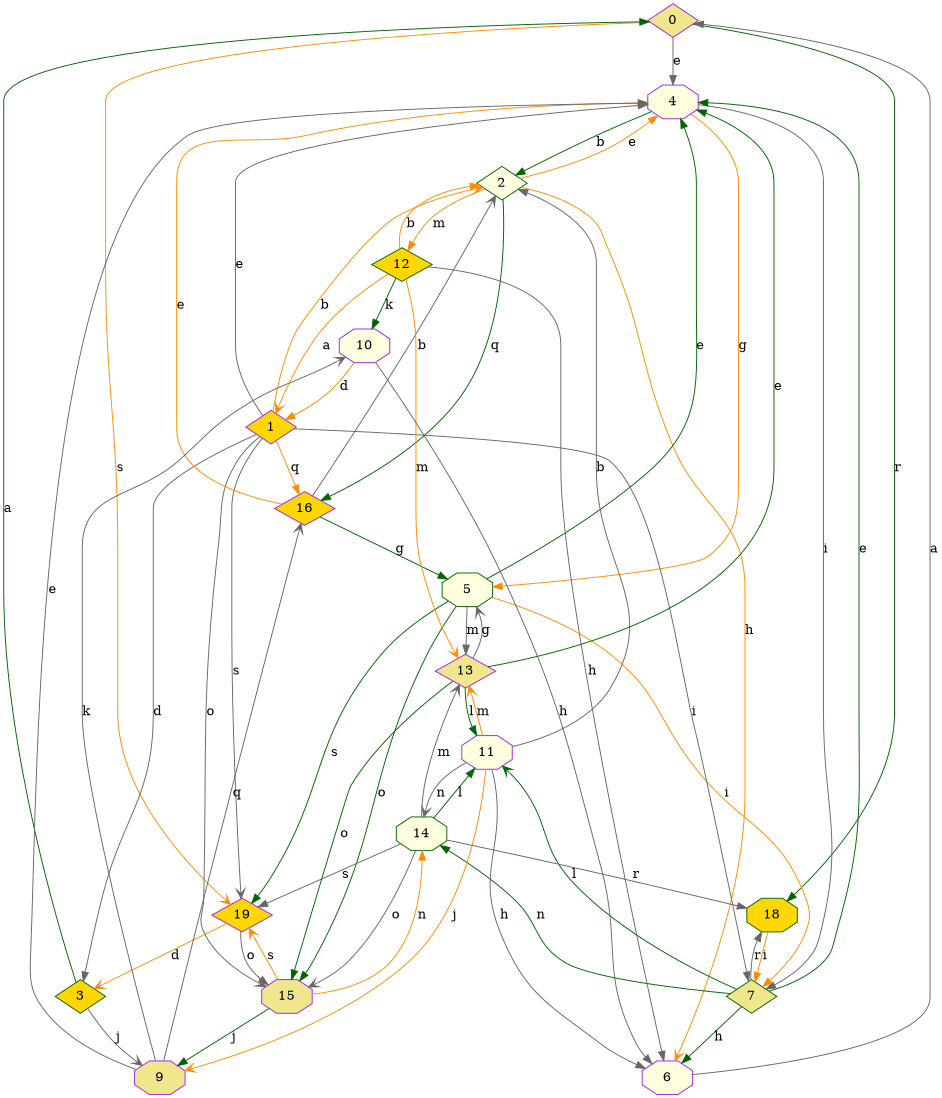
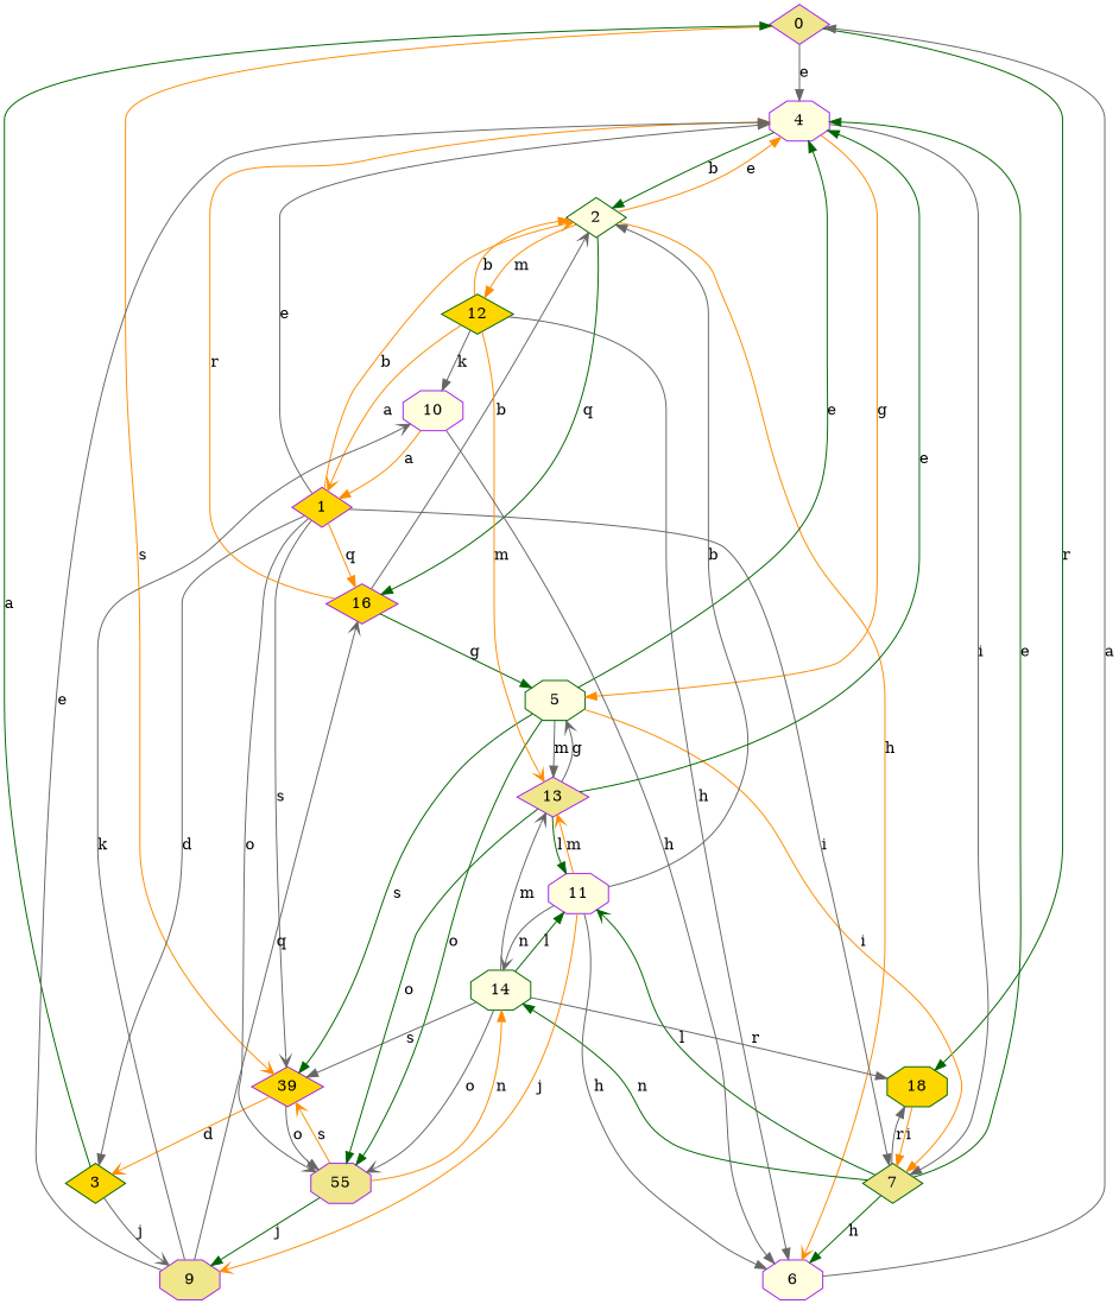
  strict digraph {
    node [color=purple fillcolor=lightyellow shape=diamond style=filled]
    edge [arrowhead=normal color=gray40]
    0 [fillcolor=khaki]
    4 [shape=octagon]
    18 [color=darkgreen fillcolor=gold shape=octagon]
-   19 [fillcolor=gold]
+   19 [fillcolor=gold label=39]
    2 [color=darkgreen]
    7 [color=darkgreen fillcolor=khaki]
    5 [color=darkgreen shape=octagon]
    3 [color=darkgreen fillcolor=gold]
-   15 [fillcolor=khaki shape=octagon]
+   15 [fillcolor=khaki shape=octagon label=55]
    1 [fillcolor=gold]
    16 [fillcolor=gold]
    6 [shape=octagon]
    12 [color=darkgreen fillcolor=gold]
    9 [fillcolor=khaki shape=octagon]
    11 [shape=octagon]
    14 [color=darkgreen shape=octagon]
    13 [fillcolor=khaki]
    10 [shape=octagon]
    0 -> 4 [label=e]
    0 -> 18 [color=darkgreen label=r]
    0 -> 19 [arrowhead=vee color=darkorange label=s]
    4 -> 2 [color=darkgreen label=b]
    4 -> 7 [label=i]
    4 -> 5 [color=darkorange label=g]
    18 -> 7 [color=darkorange label=i]
    19 -> 3 [arrowhead=vee color=darkorange label=d]
    19 -> 15 [label=o]
    2 -> 4 [color=darkorange label=e]
    2 -> 16 [color=darkgreen label=q]
    2 -> 6 [arrowhead=vee color=darkorange label=h]
    2 -> 12 [color=darkorange label=m]
    7 -> 4 [color=darkgreen label=e]
    7 -> 18 [label=r]
    7 -> 6 [color=darkgreen label=h]
    7 -> 11 [arrowhead=vee color=darkgreen label=l]
    7 -> 14 [color=darkgreen label=n]
    5 -> 4 [color=darkgreen label=e]
    5 -> 19 [color=darkgreen label=s]
    5 -> 7 [color=darkorange label=i]
    5 -> 15 [color=darkgreen label=o]
    5 -> 13 [label=m]
    3 -> 0 [color=darkgreen label=a]
    3 -> 9 [arrowhead=vee label=j]
    15 -> 19 [arrowhead=vee color=darkorange label=s]
    15 -> 9 [color=darkgreen label=j]
    15 -> 14 [color=darkorange label=n]
    1 -> 4 [label=e]
    1 -> 19 [arrowhead=vee label=s]
    1 -> 2 [arrowhead=vee color=darkorange label=b]
    1 -> 7 [label=i]
    1 -> 3 [label=d]
    1 -> 15 [arrowhead=vee label=o]
    1 -> 16 [color=darkorange label=q]
-   16 -> 4 [color=darkorange label=e]
+   16 -> 4 [color=darkorange label=r]
    16 -> 2 [arrowhead=vee label=b]
    16 -> 5 [color=darkgreen label=g]
    6 -> 0 [label=a]
    12 -> 2 [color=darkorange label=b]
    12 -> 1 [arrowhead=vee color=darkorange label=a]
    12 -> 6 [label=h]
    12 -> 13 [arrowhead=vee color=darkorange label=m]
-   12 -> 10 [color=darkgreen label=k]
+   12 -> 10 [label=k]
    9 -> 4 [label=e]
    9 -> 16 [arrowhead=vee label=q]
    9 -> 10 [arrowhead=vee label=k]
    11 -> 2 [label=b]
    11 -> 6 [label=h]
    11 -> 9 [arrowhead=vee color=darkorange label=j]
    11 -> 14 [arrowhead=vee label=n]
    11 -> 13 [arrowhead=vee color=darkorange label=m]
    14 -> 18 [label=r]
    14 -> 19 [label=s]
    14 -> 15 [arrowhead=vee label=o]
    14 -> 11 [color=darkgreen label=l]
    14 -> 13 [arrowhead=vee label=m]
    13 -> 4 [color=darkgreen label=e]
    13 -> 5 [arrowhead=vee label=g]
    13 -> 15 [color=darkgreen label=o]
    13 -> 11 [color=darkgreen label=l]
-   10 -> 1 [color=darkorange label=d]
+   10 -> 1 [color=darkorange label=a]
    10 -> 6 [label=h]
  }
